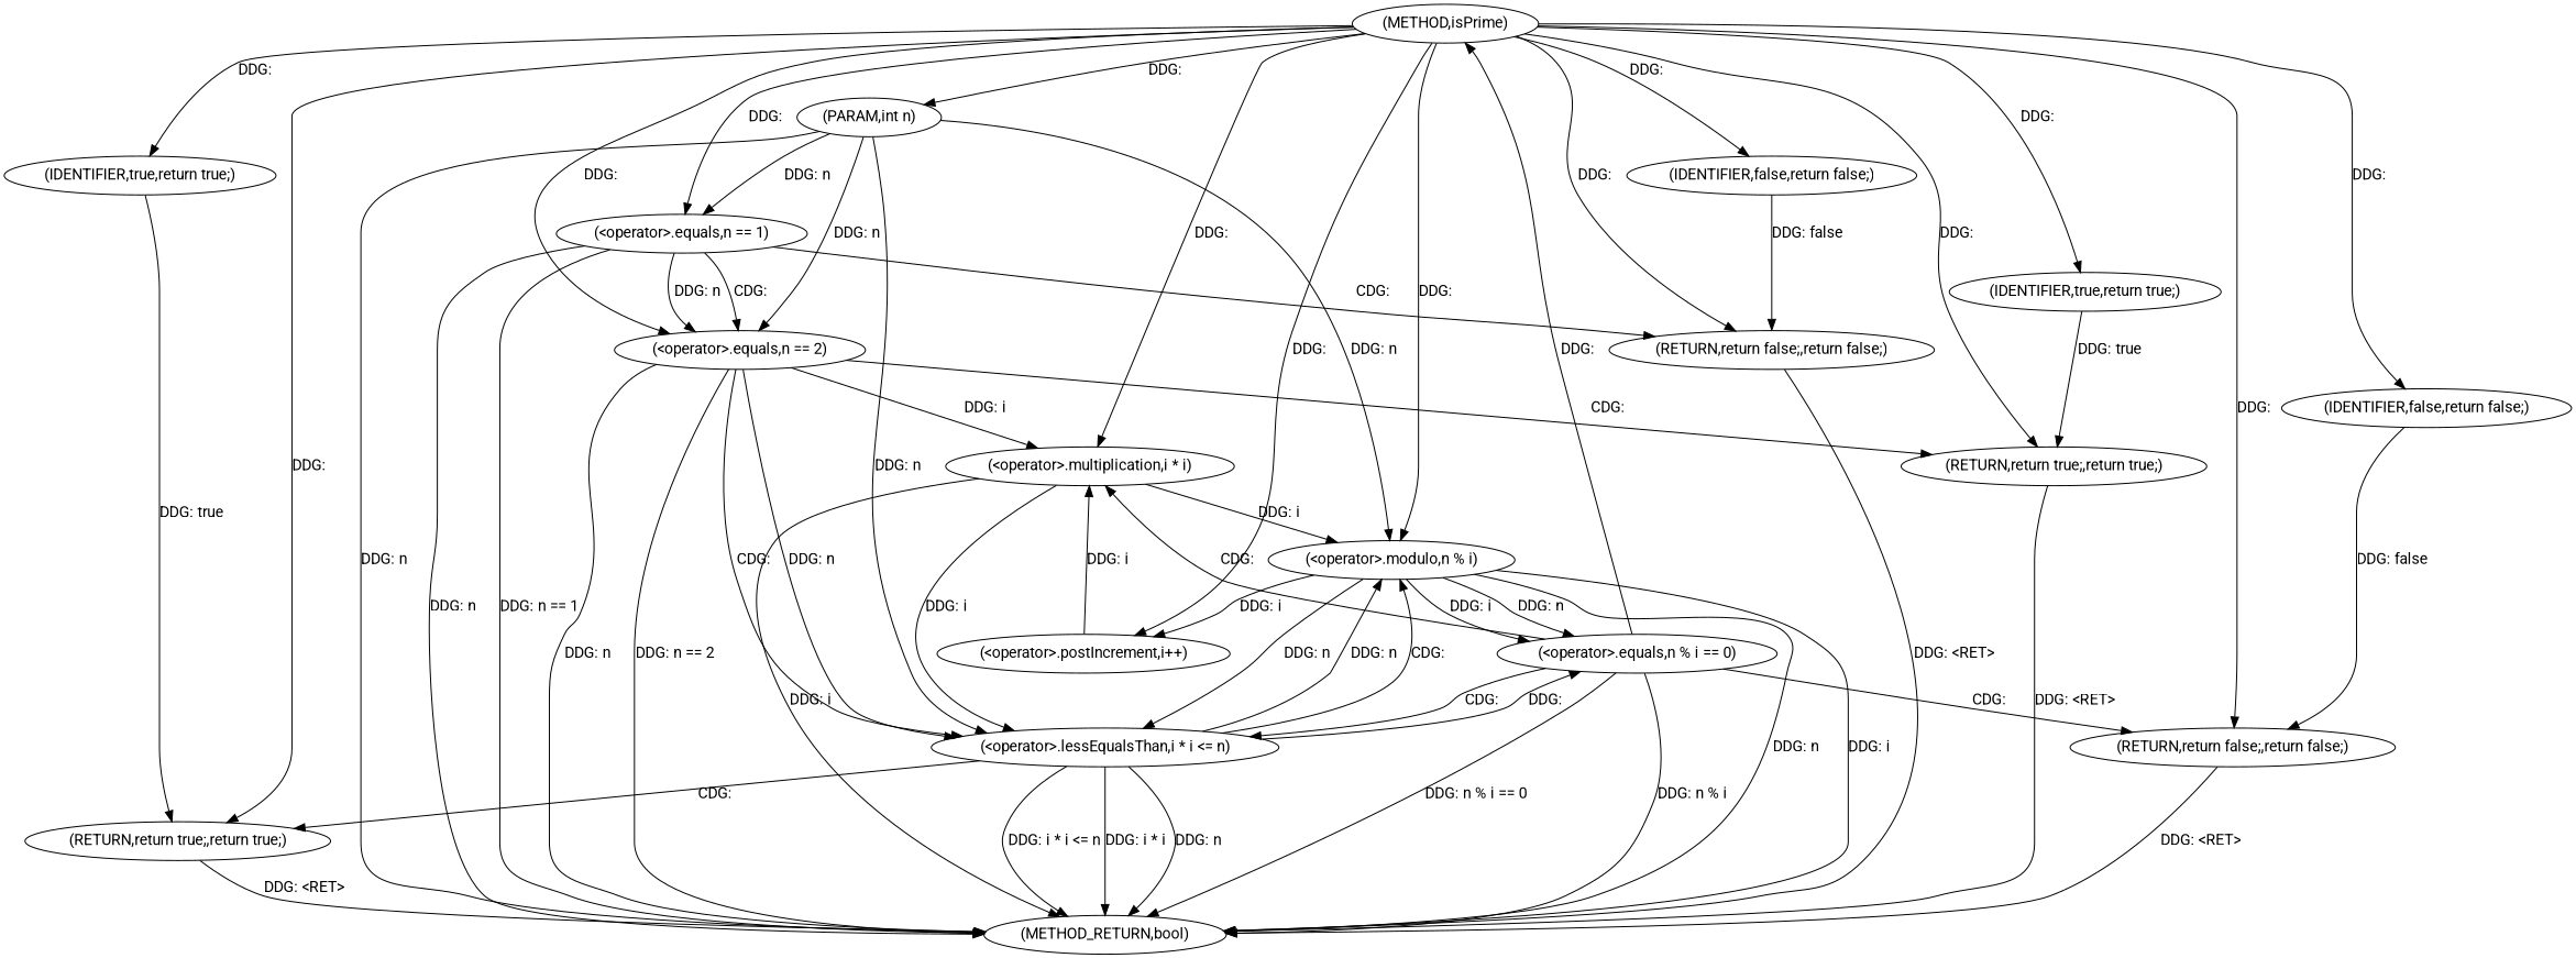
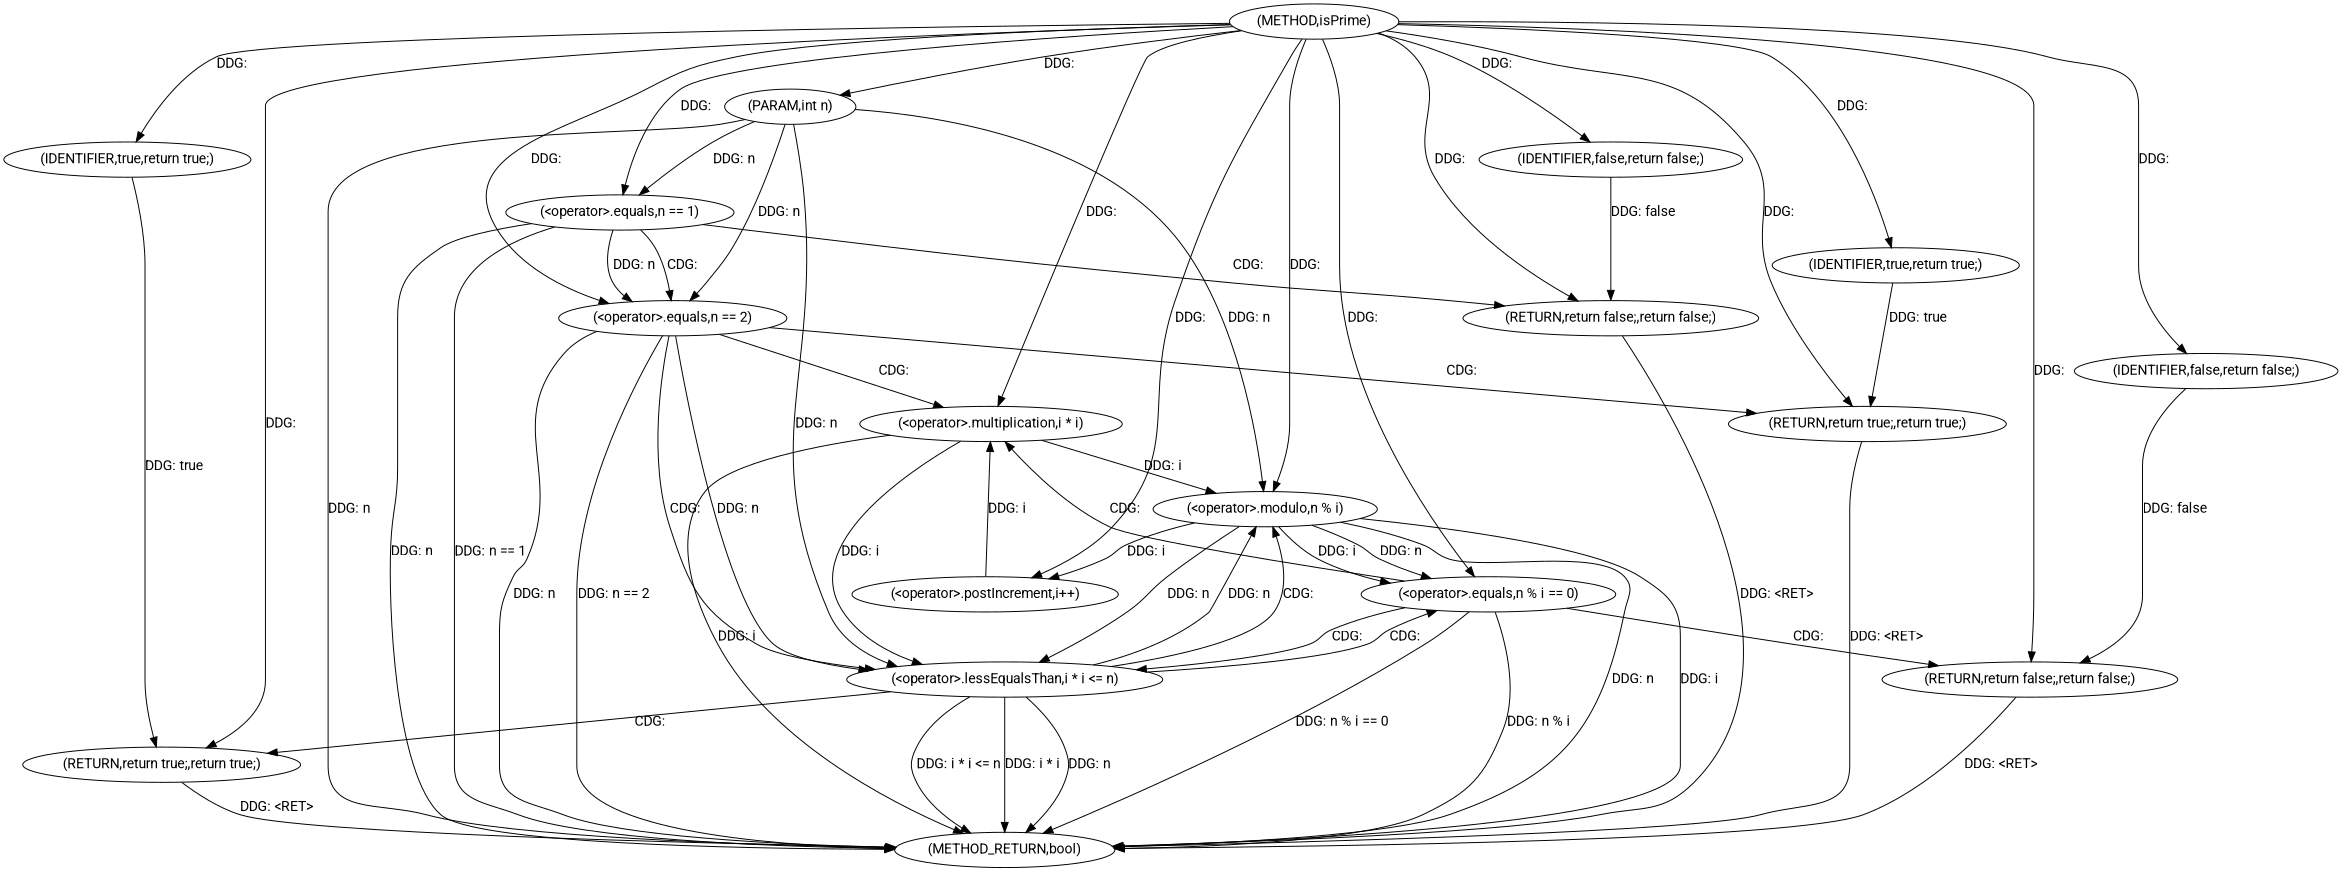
  digraph {
    fontname=Roboto
    node [fontname=Roboto]
    edge [fontname=Roboto]
    n1 [label="(METHOD,isPrime)"]
    n2 [label="(PARAM,int n)"]
    n3 [label="(RETURN,return true;,return true;)"]
    n4 [label="(<operator>.equals,n == 1)"]
    n5 [label="(RETURN,return false;,return false;)"]
    n6 [label="(<operator>.equals,n == 2)"]
    n7 [label="(RETURN,return true;,return true;)"]
    n8 [label="(<operator>.postIncrement,i++)"]
    n9 [label="(IDENTIFIER,true,return true;)"]
    n10 [label="(IDENTIFIER,false,return false;)"]
    n11 [label="(IDENTIFIER,true,return true;)"]
    n12 [label="(<operator>.multiplication,i * i)"]
    n13 [label="(<operator>.equals,n % i == 0)"]
    n14 [label="(RETURN,return false;,return false;)"]
    n15 [label="(IDENTIFIER,false,return false;)"]
    n16 [label="(<operator>.modulo,n % i)"]
    n17 [label="(<operator>.lessEqualsThan,i * i <= n)"]
    n18 [label="(METHOD_RETURN,bool)"]
    n1 -> n2 [label="DDG: "]
    n1 -> n3 [label="DDG: "]
    n1 -> n4 [label="DDG: "]
    n1 -> n5 [label="DDG: "]
    n1 -> n6 [label="DDG: "]
    n1 -> n7 [label="DDG: "]
    n1 -> n8 [label="DDG: "]
    n1 -> n9 [label="DDG: "]
    n1 -> n10 [label="DDG: "]
    n1 -> n11 [label="DDG: "]
    n1 -> n12 [label="DDG: "]
-   n13 -> n1 [label="DDG: "]
+   n1 -> n13 [label="DDG: "]
    n1 -> n14 [label="DDG: "]
    n1 -> n15 [label="DDG: "]
    n1 -> n16 [label="DDG: "]
    n2 -> n4 [label="DDG: n"]
    n2 -> n6 [label="DDG: n"]
    n2 -> n16 [label="DDG: n"]
    n2 -> n17 [label="DDG: n"]
    n2 -> n18 [label="DDG: n"]
    n3 -> n18 [label="DDG: <RET>"]
    n4 -> n5 [label="CDG: "]
    n4 -> n6 [label="DDG: n"]
    n4 -> n6 [label="CDG: "]
    n4 -> n18 [label="DDG: n"]
    n4 -> n18 [label="DDG: n == 1"]
    n5 -> n18 [label="DDG: <RET>"]
    n6 -> n7 [label="CDG: "]
-   n6 -> n12 [label="DDG: i"]
+   n6 -> n12 [label="CDG: "]
    n6 -> n17 [label="DDG: n"]
    n6 -> n17 [label="CDG: "]
    n6 -> n18 [label="DDG: n"]
    n6 -> n18 [label="DDG: n == 2"]
    n7 -> n18 [label="DDG: <RET>"]
    n8 -> n12 [label="DDG: i"]
    n9 -> n3 [label="DDG: true"]
    n10 -> n5 [label="DDG: false"]
    n11 -> n7 [label="DDG: true"]
    n12 -> n16 [label="DDG: i"]
    n12 -> n17 [label="DDG: i"]
    n12 -> n18 [label="DDG: i"]
    n13 -> n12 [label="CDG: "]
    n13 -> n14 [label="CDG: "]
    n13 -> n17 [label="CDG: "]
    n13 -> n18 [label="DDG: n % i"]
    n13 -> n18 [label="DDG: n % i == 0"]
    n14 -> n18 [label="DDG: <RET>"]
    n15 -> n14 [label="DDG: false"]
    n16 -> n8 [label="DDG: i"]
    n16 -> n13 [label="DDG: i"]
    n16 -> n13 [label="DDG: n"]
    n16 -> n17 [label="DDG: n"]
    n16 -> n18 [label="DDG: n"]
    n16 -> n18 [label="DDG: i"]
    n17 -> n3 [label="CDG: "]
-   n17 -> n13 [label="DDG: "]
+   n17 -> n13 [label="CDG: "]
    n17 -> n16 [label="DDG: n"]
    n17 -> n16 [label="CDG: "]
    n17 -> n18 [label="DDG: i * i"]
    n17 -> n18 [label="DDG: n"]
    n17 -> n18 [label="DDG: i * i <= n"]
  }
